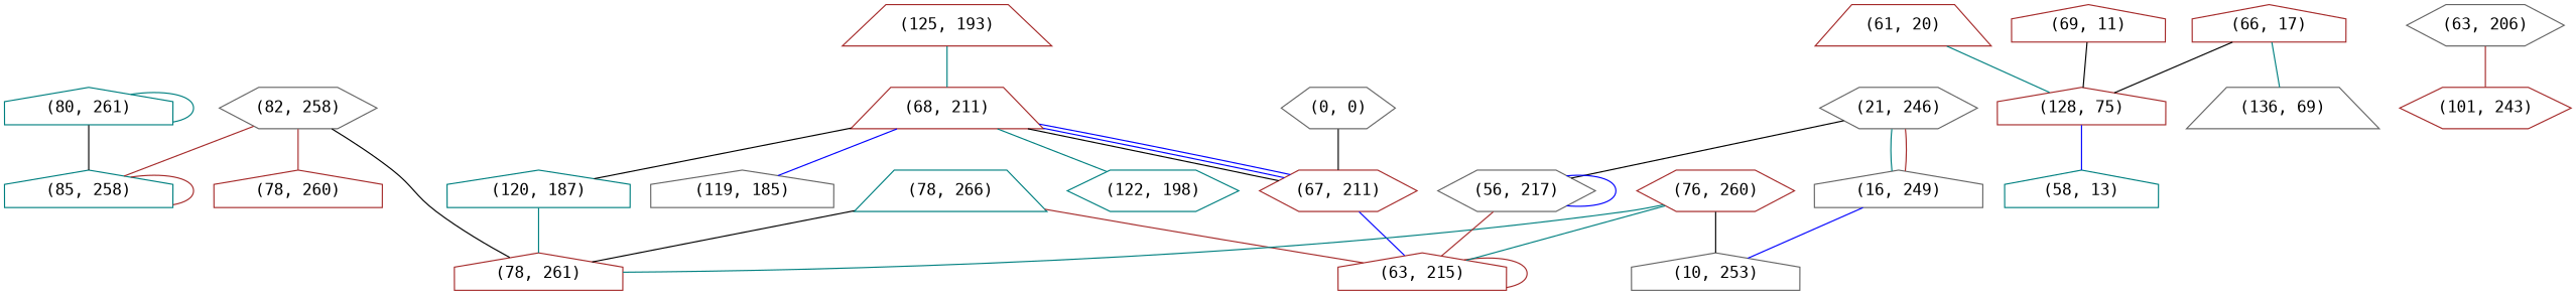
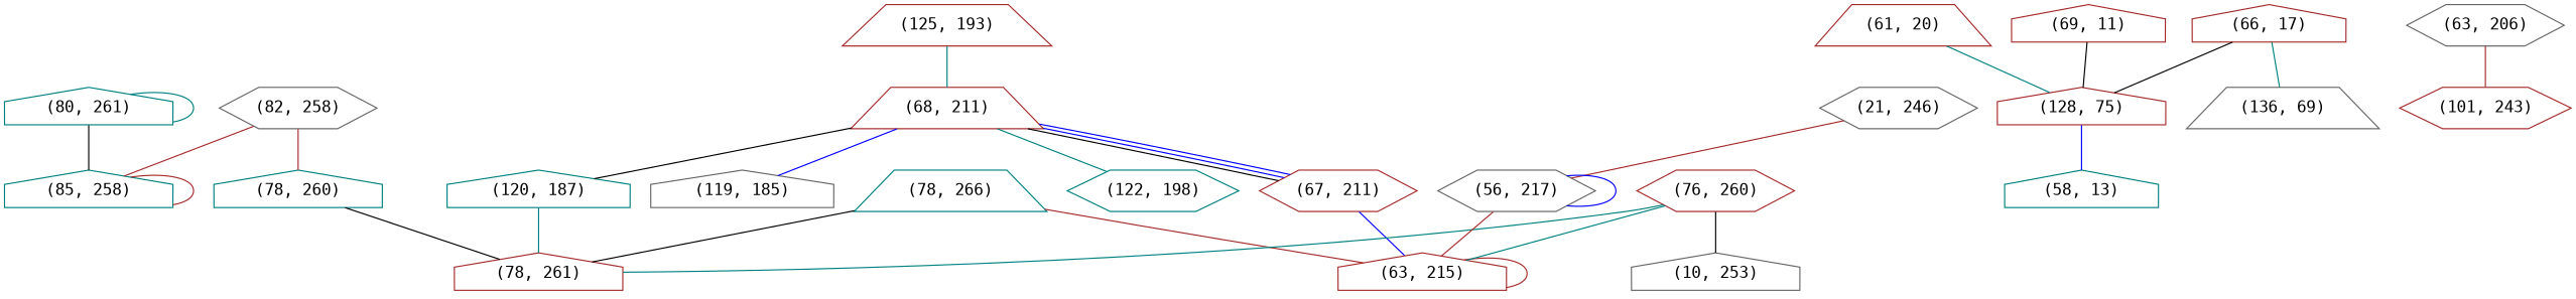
  graph {
    fontname="DejaVu Sans Mono"
    node [color=brown fontname="DejaVu Sans Mono" shape=house]
    edge [color=black fontname="DejaVu Sans Mono" weight=1]
    "(78, 266)" [color=teal shape=trapezium]
    "(78, 261)"
    "(63, 215)"
    "(82, 258)" [color=gray40 shape=hexagon]
-   "(78, 260)"
+   "(78, 260)" [color=teal]
    "(85, 258)" [color=teal]
    "(61, 20)" [shape=trapezium]
    "(128, 75)"
    "(58, 13)" [color=teal]
    "(125, 193)" [shape=trapezium]
    "(68, 211)" [shape=trapezium]
    "(120, 187)" [color=teal]
    "(122, 198)" [color=teal shape=hexagon]
    "(67, 211)" [shape=hexagon]
    "(119, 185)" [color=gray40]
    "(66, 17)"
    "(136, 69)" [color=gray40 shape=trapezium]
    "(80, 261)" [color=teal]
    "(69, 11)"
    "(76, 260)" [shape=hexagon]
    "(10, 253)" [color=gray40]
-   "(0, 0)" [color=gray40 shape=hexagon]
    "(21, 246)" [color=gray40 shape=hexagon]
    "(56, 217)" [color=gray40 shape=hexagon]
-   "(16, 249)" [color=gray40]
    "(63, 206)" [color=gray40 shape=hexagon]
    "(101, 243)" [shape=hexagon]
    "(78, 266)" -- "(78, 261)"
    "(78, 266)" -- "(63, 215)" [color=brown weight=3]
    "(63, 215)" -- "(63, 215)" [color=brown weight=2]
    "(82, 258)" -- "(78, 260)" [color=brown]
    "(82, 258)" -- "(85, 258)" [color=brown]
-   "(82, 258)" -- "(78, 261)"
+   "(78, 260)" -- "(78, 261)"
    "(85, 258)" -- "(85, 258)" [color=brown weight=2]
    "(61, 20)" -- "(128, 75)" [color=teal weight=3]
    "(128, 75)" -- "(58, 13)" [color=blue weight=3]
    "(125, 193)" -- "(68, 211)" [color=teal weight=3]
    "(68, 211)" -- "(120, 187)" [weight=3]
    "(68, 211)" -- "(122, 198)" [color=teal weight=3]
    "(68, 211)" -- "(67, 211)"
    "(68, 211)" -- "(67, 211)" [color=blue]
    "(68, 211)" -- "(67, 211)" [color=blue]
    "(68, 211)" -- "(119, 185)" [color=blue weight=3]
    "(120, 187)" -- "(78, 261)" [color=teal]
    "(67, 211)" -- "(63, 215)" [color=blue]
    "(66, 17)" -- "(128, 75)" [weight=3]
    "(66, 17)" -- "(136, 69)" [color=teal weight=3]
    "(80, 261)" -- "(85, 258)"
    "(80, 261)" -- "(80, 261)" [color=teal weight=2]
    "(69, 11)" -- "(128, 75)" [weight=3]
    "(76, 260)" -- "(78, 261)" [color=teal]
    "(76, 260)" -- "(63, 215)" [color=teal weight=3]
    "(76, 260)" -- "(10, 253)" [weight=3]
-   "(0, 0)" -- "(67, 211)" [weight=4]
-   "(21, 246)" -- "(56, 217)"
-   "(21, 246)" -- "(16, 249)" [color=teal]
-   "(21, 246)" -- "(16, 249)" [color=brown]
+   "(21, 246)" -- "(56, 217)" [color=brown]
    "(56, 217)" -- "(63, 215)" [color=brown]
    "(56, 217)" -- "(56, 217)" [color=blue weight=2]
-   "(16, 249)" -- "(10, 253)" [color=blue]
    "(63, 206)" -- "(101, 243)" [color=brown weight=3]
  }
